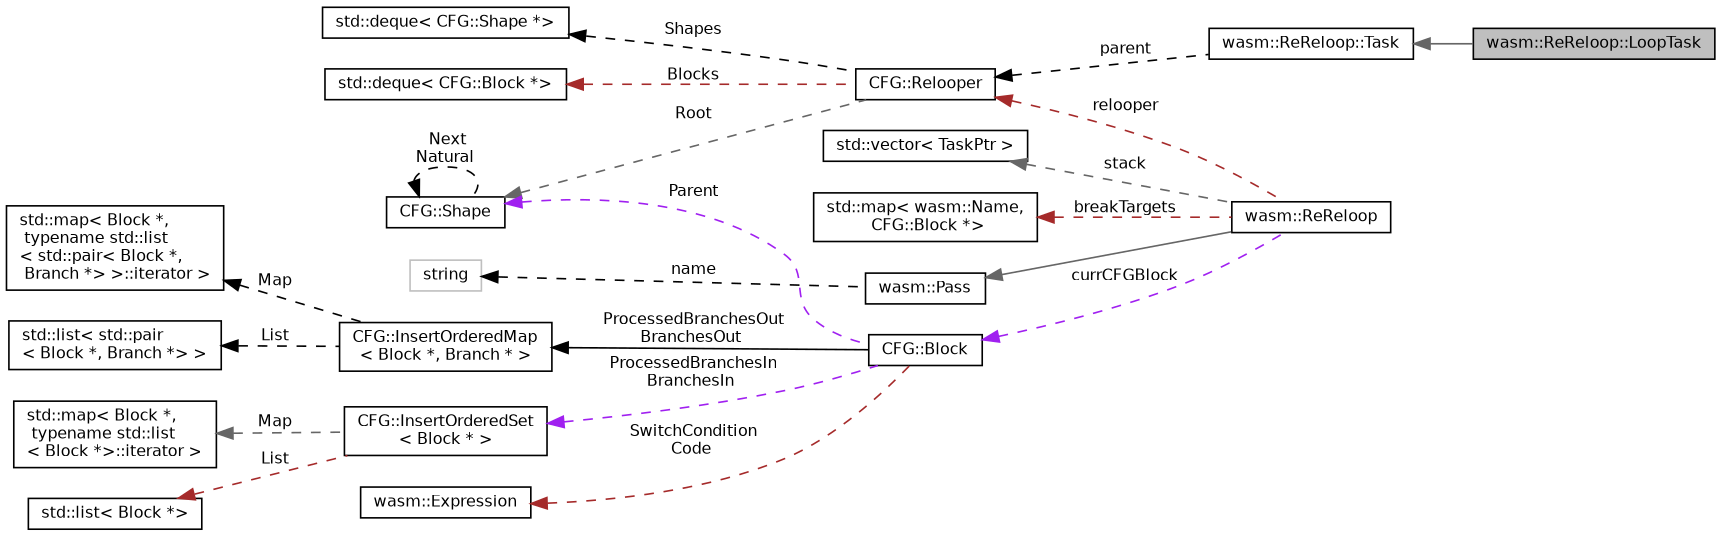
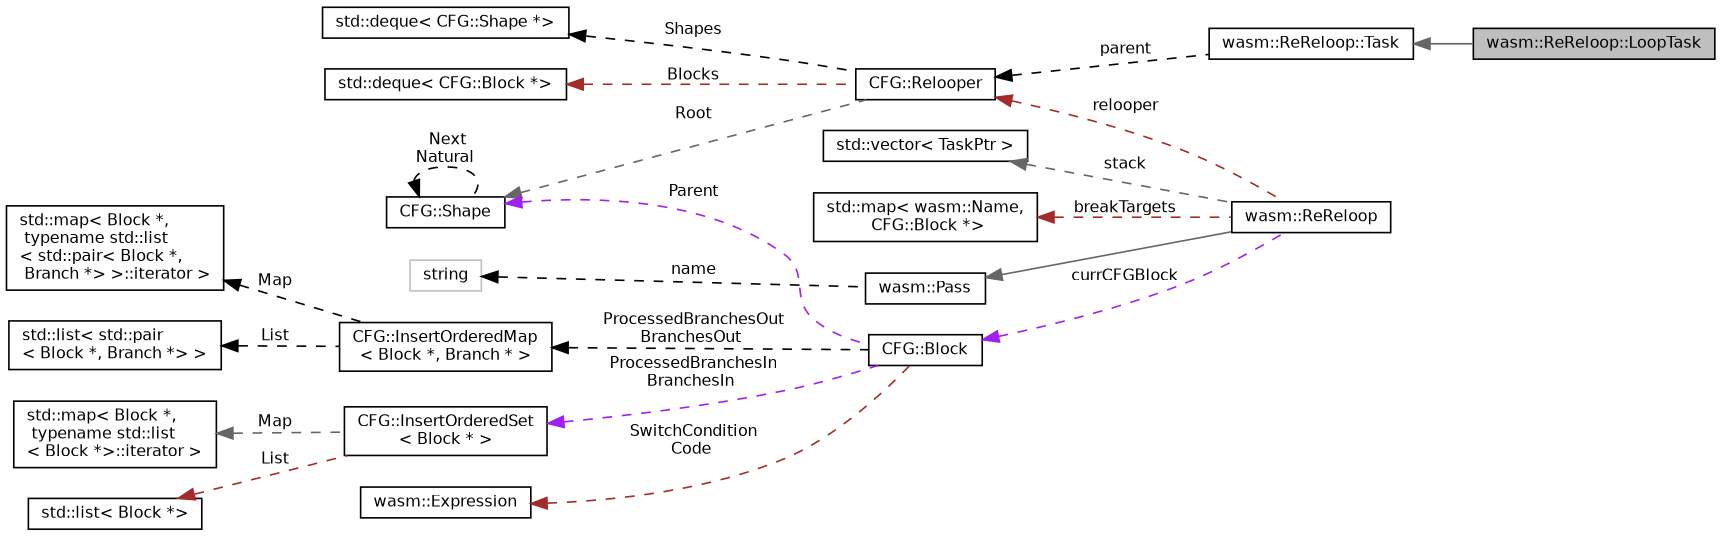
  digraph {
    rankdir=LR
    node [color=black fillcolor=white fontname=Helvetica fontsize=10 shape=record style=filled]
    edge [color=black dir=back fontname=Helvetica fontsize=10 labelfontname=Helvetica labelfontsize=10 style=dashed]
    n1 [fillcolor=grey75 fontcolor=black height=0.2 label="wasm::ReReloop::LoopTask" width=0.4]
    n2 [height=0.2 label="wasm::ReReloop::Task" width=0.4]
    n3 [height=0.2 label="wasm::ReReloop" width=0.4]
    n4 [height=0.2 label="wasm::Pass" width=0.4]
    n5 [color=grey75 height=0.2 label=string width=0.4]
    n6 [height=0.2 label="CFG::Relooper" width=0.4]
    n7 [height=0.2 label="std::deque\< CFG::Shape *\>" width=0.4]
    n8 [height=0.2 label="std::deque\< CFG::Block *\>" width=0.4]
    n9 [height=0.2 label="CFG::Shape" width=0.4]
    n10 [height=0.2 label="CFG::Block" width=0.4]
    n11 [height=0.2 label="std::vector\< TaskPtr \>" width=0.4]
    n12 [height=0.2 label="wasm::Expression" width=0.4]
    n13 [height=0.2 label="CFG::InsertOrderedMap\l\< Block *, Branch * \>" width=0.4]
    n14 [height=0.2 label="std::map\< Block *,\l typename std::list\l\< std::pair\< Block *,\l Branch *\> \>::iterator \>" width=0.4]
    n15 [height=0.2 label="std::list\< std::pair\l\< Block *, Branch *\> \>" width=0.4]
    n16 [height=0.2 label="CFG::InsertOrderedSet\l\< Block * \>" width=0.4]
    n17 [height=0.2 label="std::map\< Block *,\l typename std::list\l\< Block *\>::iterator \>" width=0.4]
    n18 [height=0.2 label="std::list\< Block *\>" width=0.4]
    n19 [height=0.2 label="std::map\< wasm::Name,\l CFG::Block *\>" width=0.4]
    n2 -> n1 [color=gray40 style=solid]
    n4 -> n3 [color=gray40 style=solid]
    n5 -> n4 [label=" name"]
    n6 -> n2 [label=" parent"]
    n6 -> n3 [color=brown label=" relooper"]
    n7 -> n6 [label=" Shapes"]
    n8 -> n6 [color=brown label=" Blocks"]
    n9 -> n6 [color=gray40 label=" Root"]
    n9 -> n9 [label=" Next\nNatural"]
    n9 -> n10 [color=purple label=" Parent"]
    n10 -> n3 [color=purple label=" currCFGBlock"]
    n11 -> n3 [color=gray40 label=" stack"]
    n12 -> n10 [color=brown label=" SwitchCondition\nCode"]
-   n13 -> n10 [label=" ProcessedBranchesOut\nBranchesOut" style=solid]
+   n13 -> n10 [label=" ProcessedBranchesOut\nBranchesOut"]
    n14 -> n13 [label=" Map"]
    n15 -> n13 [label=" List"]
    n16 -> n10 [color=purple label=" ProcessedBranchesIn\nBranchesIn"]
    n17 -> n16 [color=gray40 label=" Map"]
    n18 -> n16 [color=brown label=" List"]
    n19 -> n3 [color=brown label=" breakTargets"]
  }
